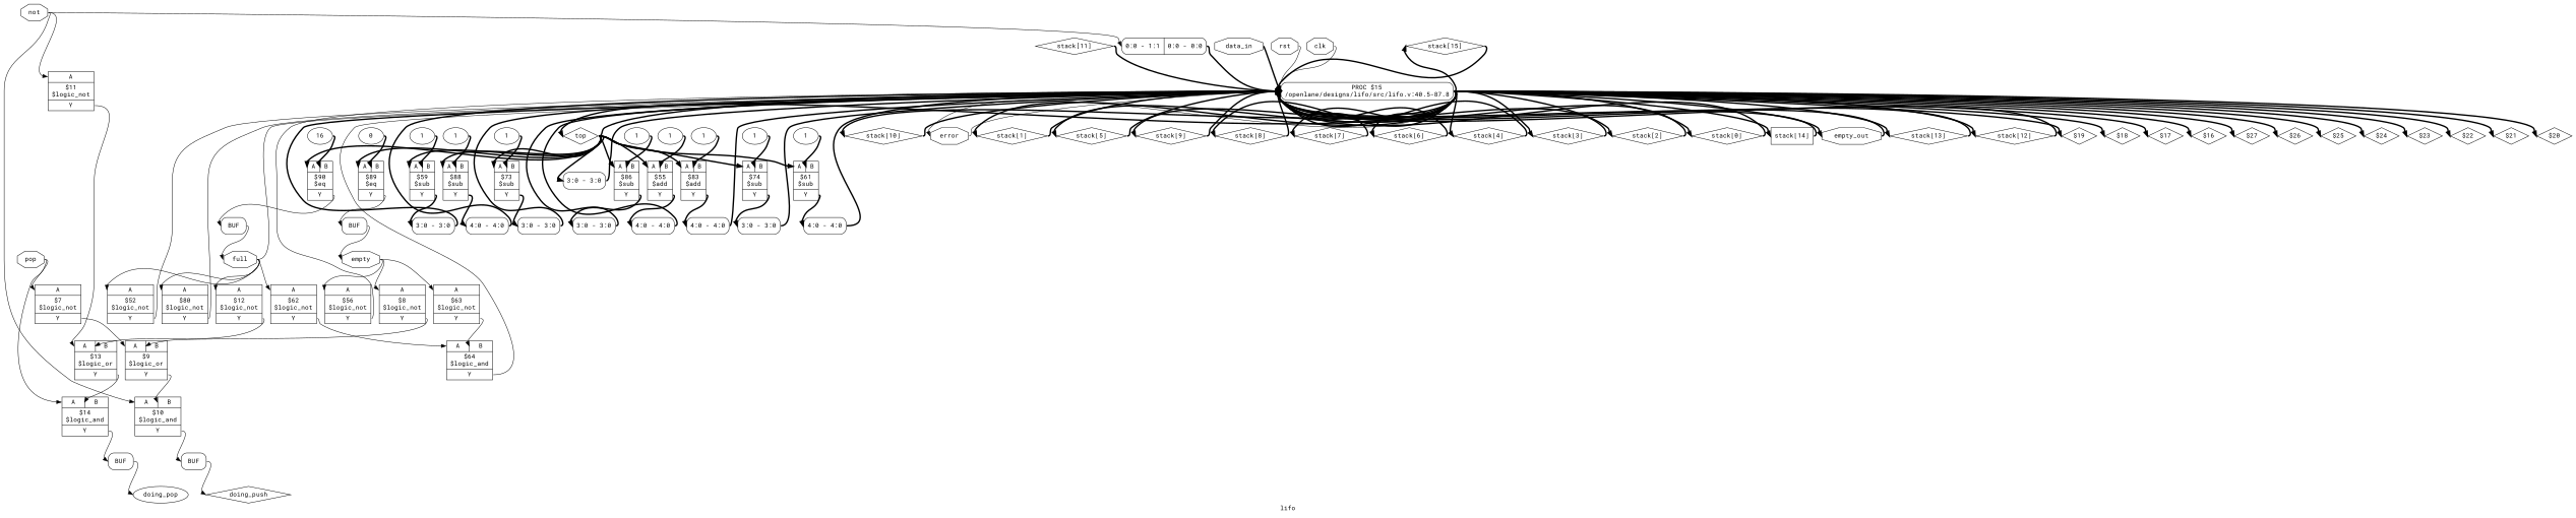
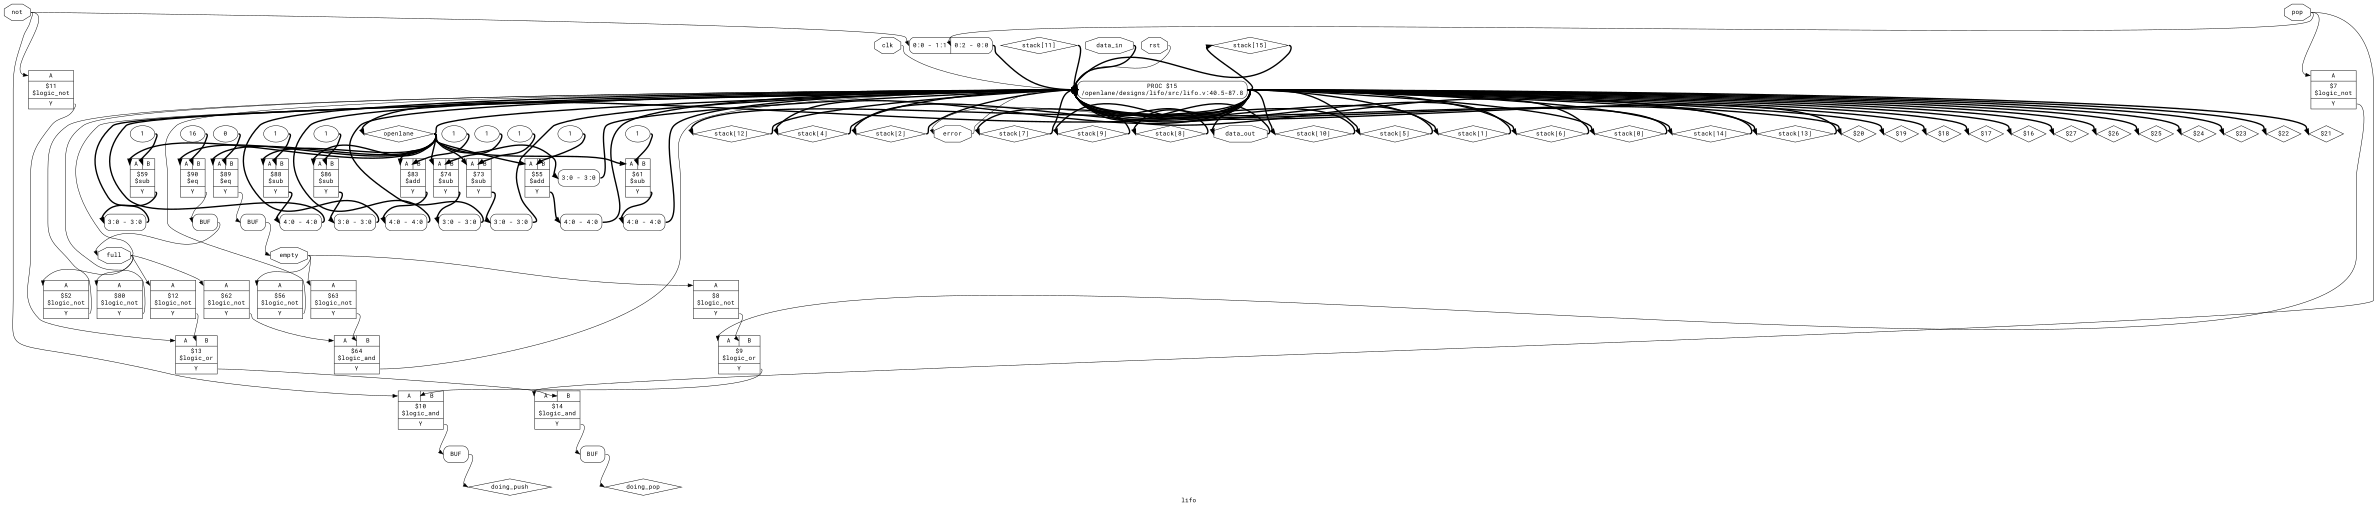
  digraph {
    fontname="Roboto Mono"
    label=lifo
    rankdir=TB
    remincross=true
    node [fontname="Roboto Mono" shape=record]
    edge [color=black fontcolor=black fontname="Roboto Mono" headport=w style="setlinewidth(3)" tailport=e]
    n1 [color=black fontcolor=black label="stack[15]" shape=diamond]
    n2 [label="PROC $15\n/openlane/designs/lifo/src/lifo.v:40.5-87.8" shape=box style=rounded]
-   n3 [color=black fontcolor=black label="stack[14]" shape=box]
+   n3 [color=black fontcolor=black label="stack[14]" shape=diamond]
    n4 [color=black fontcolor=black label="stack[13]" shape=diamond]
    n5 [color=black fontcolor=black label="stack[12]" shape=diamond]
    n6 [color=black fontcolor=black label="stack[10]" shape=diamond]
    n7 [color=black fontcolor=black label="stack[9]" shape=diamond]
    n8 [color=black fontcolor=black label="stack[8]" shape=diamond]
    n9 [color=black fontcolor=black label="stack[7]" shape=diamond]
    n10 [color=black fontcolor=black label="stack[6]" shape=diamond]
    n11 [color=black fontcolor=black label="stack[5]" shape=diamond]
    n12 [color=black fontcolor=black label="stack[4]" shape=diamond]
-   n13 [color=black fontcolor=black label="stack[3]" shape=diamond]
    n14 [color=black fontcolor=black label="stack[2]" shape=diamond]
    n15 [color=black fontcolor=black label="stack[1]" shape=diamond]
    n16 [color=black fontcolor=black label="stack[0]" shape=diamond]
-   n17 [color=black fontcolor=black label=top shape=diamond]
+   n17 [color=black fontcolor=black label=openlane shape=diamond]
    n18 [color=black fontcolor=black label=error shape=octagon]
-   n19 [color=black fontcolor=black label=empty_out shape=octagon]
+   n19 [color=black fontcolor=black label=data_out shape=octagon]
    n20 [label="$27" shape=diamond]
    n21 [label="$26" shape=diamond]
    n22 [label="$25" shape=diamond]
    n23 [label="$24" shape=diamond]
    n24 [label="$23" shape=diamond]
    n25 [label="$22" shape=diamond]
    n26 [label="$21" shape=diamond]
    n27 [label="$20" shape=diamond]
    n28 [label="$19" shape=diamond]
    n29 [label="$18" shape=diamond]
    n30 [label="$17" shape=diamond]
    n31 [label="$16" shape=diamond]
    n32 [color=black fontcolor=black label="stack[11]" shape=diamond]
-   n33 [color=black fontcolor=black label=doing_pop shape=ellipse]
+   n33 [color=black fontcolor=black label=doing_pop shape=diamond]
    n34 [color=black fontcolor=black label=doing_push shape=diamond]
    n35 [label="{{<p143> A|<p144> B}|$90\n$eq|{<p145> Y}}"]
    n36 [label="{{<p143> A|<p144> B}|$89\n$eq|{<p145> Y}}"]
    n37 [label="{{<p143> A|<p144> B}|$88\n$sub|{<p145> Y}}"]
    n38 [label="{{<p143> A|<p144> B}|$86\n$sub|{<p145> Y}}"]
    n39 [label="{{<p143> A|<p144> B}|$83\n$add|{<p145> Y}}"]
    n40 [label="{{<p143> A|<p144> B}|$74\n$sub|{<p145> Y}}"]
    n41 [label="{{<p143> A|<p144> B}|$73\n$sub|{<p145> Y}}"]
    n42 [label="{{<p143> A|<p144> B}|$61\n$sub|{<p145> Y}}"]
    n43 [label="{{<p143> A|<p144> B}|$59\n$sub|{<p145> Y}}"]
    n44 [label="{{<p143> A|<p144> B}|$55\n$add|{<p145> Y}}"]
    n45 [color=black fontcolor=black label="<s0> 3:0 - 3:0 " style=rounded]
    n46 [label=BUF shape=box style=rounded]
    n47 [label=BUF shape=box style=rounded]
    n48 [color=black fontcolor=black label="<s0> 4:0 - 4:0 " style=rounded]
    n49 [color=black fontcolor=black label="<s0> 3:0 - 3:0 " style=rounded]
    n50 [color=black fontcolor=black label="<s0> 4:0 - 4:0 " style=rounded]
    n51 [color=black fontcolor=black label="<s0> 3:0 - 3:0 " style=rounded]
    n52 [color=black fontcolor=black label="<s0> 3:0 - 3:0 " style=rounded]
    n53 [color=black fontcolor=black label="<s0> 4:0 - 4:0 " style=rounded]
    n54 [color=black fontcolor=black label="<s0> 3:0 - 3:0 " style=rounded]
    n55 [color=black fontcolor=black label="<s0> 4:0 - 4:0 " style=rounded]
    n56 [color=black fontcolor=black label=empty shape=octagon]
    n57 [label="{{<p143> A}|$63\n$logic_not|{<p145> Y}}"]
    n58 [label="{{<p143> A}|$56\n$logic_not|{<p145> Y}}"]
    n59 [label="{{<p143> A}|$8\n$logic_not|{<p145> Y}}"]
    n60 [label="{{<p143> A|<p144> B}|$64\n$logic_and|{<p145> Y}}"]
    n61 [label="{{<p143> A|<p144> B}|$9\n$logic_or|{<p145> Y}}"]
    n62 [color=black fontcolor=black label=full shape=octagon]
    n63 [label="{{<p143> A}|$80\n$logic_not|{<p145> Y}}"]
    n64 [label="{{<p143> A}|$62\n$logic_not|{<p145> Y}}"]
    n65 [label="{{<p143> A}|$52\n$logic_not|{<p145> Y}}"]
    n66 [label="{{<p143> A}|$12\n$logic_not|{<p145> Y}}"]
    n67 [label="{{<p143> A|<p144> B}|$13\n$logic_or|{<p145> Y}}"]
    n68 [color=black fontcolor=black label=data_in shape=octagon]
    n69 [color=black fontcolor=black label=pop shape=octagon]
    n70 [label="{{<p143> A|<p144> B}|$14\n$logic_and|{<p145> Y}}"]
    n71 [label="{{<p143> A}|$7\n$logic_not|{<p145> Y}}"]
-   n72 [color=black fontcolor=black label="<s1> 0:0 - 1:1 |<s0> 0:0 - 0:0 " style=rounded]
+   n72 [color=black fontcolor=black label="<s1> 0:0 - 1:1 |<s0> 0:2 - 0:0 " style=rounded]
    n73 [label=BUF shape=box style=rounded]
    n74 [color=black fontcolor=black label=not shape=octagon]
    n75 [label="{{<p143> A}|$11\n$logic_not|{<p145> Y}}"]
    n76 [label="{{<p143> A|<p144> B}|$10\n$logic_and|{<p145> Y}}"]
    n77 [label=BUF shape=box style=rounded]
    n78 [color=black fontcolor=black label=rst shape=octagon]
    n79 [color=black fontcolor=black label=clk shape=octagon]
    n80 [label=16 shape=""]
    n81 [label=0 shape=""]
    n82 [label=1 shape=""]
    n83 [label=1 shape=""]
    n84 [label=1 shape=""]
    n85 [label=1 shape=""]
    n86 [label=1 shape=""]
    n87 [label=1 shape=""]
    n88 [label=1 shape=""]
    n89 [label=1 shape=""]
    n1 -> n2
    n2 -> n1
    n2 -> n3
    n2 -> n4
    n2 -> n5
    n2 -> n6
    n2 -> n7
    n2 -> n8
    n2 -> n9
    n2 -> n10
    n2 -> n11
    n2 -> n12
-   n2 -> n13
    n2 -> n14
    n2 -> n15
    n2 -> n16
    n2 -> n17
    n2 -> n18 [style=""]
    n2 -> n19
    n2 -> n20
    n2 -> n21
    n2 -> n22
    n2 -> n23
    n2 -> n24
    n2 -> n25
    n2 -> n26
    n2 -> n27
    n2 -> n28
    n2 -> n29
    n2 -> n30
    n2 -> n31
    n3 -> n2
    n4 -> n2
    n5 -> n2
    n6 -> n2
    n7 -> n2
    n8 -> n2
    n9 -> n2
    n10 -> n2
    n11 -> n2
    n12 -> n2
-   n13 -> n2
    n14 -> n2
    n15 -> n2
    n16 -> n2
    n17 -> n2
    n17 -> n35 [headport="p143:w"]
    n17 -> n36 [headport="p143:w"]
    n17 -> n37 [headport="p143:w"]
    n17 -> n38 [headport="p143:w"]
    n17 -> n39 [headport="p143:w"]
    n17 -> n40 [headport="p143:w"]
    n17 -> n41 [headport="p143:w"]
    n17 -> n42 [headport="p143:w"]
    n17 -> n43 [headport="p143:w"]
    n17 -> n44 [headport="p143:w"]
    n17 -> n45 [headport="s0:w"]
    n18 -> n2 [style=""]
    n19 -> n2
    n32 -> n2
    n35 -> n46 [tailport="p145:e" style=""]
    n36 -> n47 [tailport="p145:e" style=""]
    n37 -> n48 [headport="s0:w" tailport="p145:e"]
    n38 -> n49 [headport="s0:w" tailport="p145:e"]
    n39 -> n50 [headport="s0:w" tailport="p145:e"]
    n40 -> n51 [headport="s0:w" tailport="p145:e"]
    n41 -> n52 [headport="s0:w" tailport="p145:e"]
    n42 -> n53 [headport="s0:w" tailport="p145:e"]
    n43 -> n54 [headport="s0:w" tailport="p145:e"]
    n44 -> n55 [headport="s0:w" tailport="p145:e"]
    n45 -> n2
    n46 -> n62 [style=""]
    n47 -> n56 [style=""]
    n48 -> n2
    n49 -> n2
    n50 -> n2
    n51 -> n2
    n52 -> n2
    n53 -> n2
    n54 -> n2
    n55 -> n2
    n56 -> n57 [headport="p143:w" style=""]
    n56 -> n58 [headport="p143:w" style=""]
    n56 -> n59 [headport="p143:w" style=""]
    n57 -> n60 [headport="p144:w" tailport="p145:e" style=""]
    n58 -> n2 [tailport="p145:e" style=""]
    n59 -> n61 [headport="p144:w" tailport="p145:e" style=""]
    n60 -> n2 [tailport="p145:e" style=""]
    n61 -> n76 [headport="p144:w" tailport="p145:e" style=""]
    n62 -> n2 [style=""]
    n62 -> n63 [headport="p143:w" style=""]
    n62 -> n64 [headport="p143:w" style=""]
    n62 -> n65 [headport="p143:w" style=""]
    n62 -> n66 [headport="p143:w" style=""]
    n63 -> n2 [tailport="p145:e" style=""]
    n64 -> n60 [headport="p143:w" tailport="p145:e" style=""]
    n65 -> n2 [tailport="p145:e" style=""]
    n66 -> n67 [headport="p144:w" tailport="p145:e" style=""]
    n67 -> n70 [headport="p144:w" tailport="p145:e" style=""]
    n68 -> n2
    n69 -> n70 [headport="p143:w" style=""]
    n69 -> n71 [headport="p143:w" style=""]
+   n69 -> n72 [headport="s0:w" style=""]
    n70 -> n73 [tailport="p145:e" style=""]
    n71 -> n61 [headport="p143:w" tailport="p145:e" style=""]
    n72 -> n2
    n73 -> n33 [style=""]
    n74 -> n72 [headport="s1:w" style=""]
    n74 -> n75 [headport="p143:w" style=""]
    n74 -> n76 [headport="p143:w" style=""]
    n75 -> n67 [headport="p143:w" tailport="p145:e" style=""]
    n76 -> n77 [tailport="p145:e" style=""]
    n77 -> n34 [style=""]
    n78 -> n2 [style=""]
    n79 -> n2 [style=""]
    n80 -> n35 [headport="p144:w"]
    n81 -> n36 [headport="p144:w"]
    n82 -> n37 [headport="p144:w"]
    n83 -> n38 [headport="p144:w"]
    n84 -> n39 [headport="p144:w"]
    n85 -> n40 [headport="p144:w"]
    n86 -> n41 [headport="p144:w"]
    n87 -> n42 [headport="p144:w"]
    n88 -> n43 [headport="p144:w"]
    n89 -> n44 [headport="p144:w"]
  }
